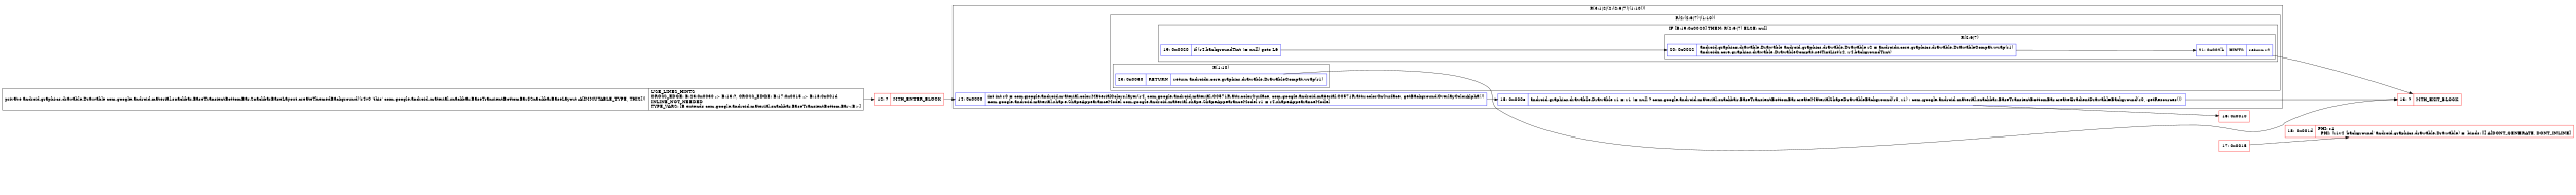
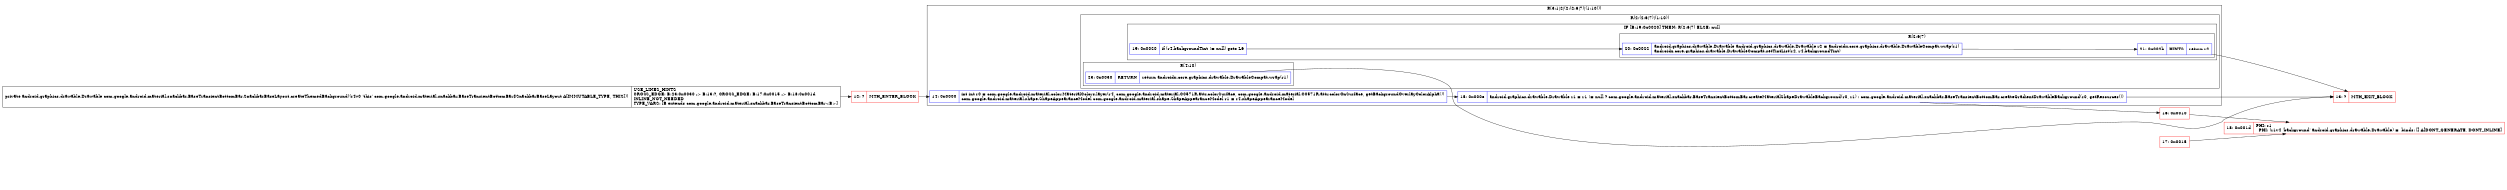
  digraph {
    rankdir=LR
    node [color=blue shape=record]
    n1 [label="{20\:\ 0x0022|android.graphics.drawable.Drawable android.graphics.drawable.Drawable r2 = androidx.core.graphics.drawable.DrawableCompat.wrap(r1)\landroidx.core.graphics.drawable.DrawableCompat.setTintList(r2, r4.backgroundTint)\l}"]
    n2 [label="{21\:\ 0x002b|HINTS\l|return r2\l}"]
    n3 [label="{19\:\ 0x0020|if (r4.backgroundTint != null) goto L6\l}"]
    n4 [label="{23\:\ 0x0030|RETURN\l|return androidx.core.graphics.drawable.DrawableCompat.wrap(r1)\l}"]
    n5 [label="{14\:\ 0x0000|int int r0 = com.google.android.material.color.MaterialColors.layer(r4, com.google.android.material.C0571R.attr.colorSurface, com.google.android.material.C0571R.attr.colorOnSurface, getBackgroundOverlayColorAlpha())\lcom.google.android.material.shape.ShapeAppearanceModel com.google.android.material.shape.ShapeAppearanceModel r1 = r4.shapeAppearanceModel\l}"]
    n6 [label="{15\:\ 0x000e|android.graphics.drawable.Drawable r1 = r1 != null ? com.google.android.material.snackbar.BaseTransientBottomBar.createMaterialShapeDrawableBackground(r0, r1) : com.google.android.material.snackbar.BaseTransientBottomBar.createGradientDrawableBackground(r0, getResources())\l}"]
    n7 [color=red label="{13\:\ ?|MTH_EXIT_BLOCK\l}"]
    n8 [color=red label="{16\:\ 0x0010}"]
    n9 [color=red label="{18\:\ 0x001d|PHI: r1 \l  PHI: (r1v4 'background' android.graphics.drawable.Drawable) =  binds: [] A[DONT_GENERATE, DONT_INLINE]\l}"]
    n10 [color=red label="{17\:\ 0x0015}"]
    n11 [color=red label="{12\:\ ?|MTH_ENTER_BLOCK\l}"]
    n12 [label="{private android.graphics.drawable.Drawable com.google.android.material.snackbar.BaseTransientBottomBar.SnackbarBaseLayout.createThemedBackground((r4v0 'this' com.google.android.material.snackbar.BaseTransientBottomBar$SnackbarBaseLayout A[IMMUTABLE_TYPE, THIS]))  | USE_LINES_HINTS\lCROSS_EDGE: B:23:0x0030 \-\> B:13:?, CROSS_EDGE: B:17:0x0015 \-\> B:18:0x001d\lINLINE_NOT_NEEDED\lTYPE_VARS: [B extends com.google.android.material.snackbar.BaseTransientBottomBar\<B\>]\l}" color=""]
    subgraph cluster_1 {
      label="R(3:1|2|(2:(2:6|7)|(1:10)))"
      n5
      n6
      subgraph cluster_2 {
        label="R(2:(2:6|7)|(1:10))"
        subgraph cluster_3 {
          label="IF [B:19:0x0020] THEN: R(2:6|7) ELSE: null"
          n3
          subgraph cluster_4 {
            label="R(2:6|7)"
            n1
            n2
          }
        }
        subgraph cluster_5 {
-         label="R(1:10)"
+         label="R(4:10)"
          n4
        }
      }
    }
    n1 -> n2
    n2 -> n7
    n3 -> n1
    n4 -> n7
    n5 -> n6
    n6 -> n7
    n6 -> n8
+   n8 -> n9
    n10 -> n9
    n11 -> n5
    n12 -> n11
  }
